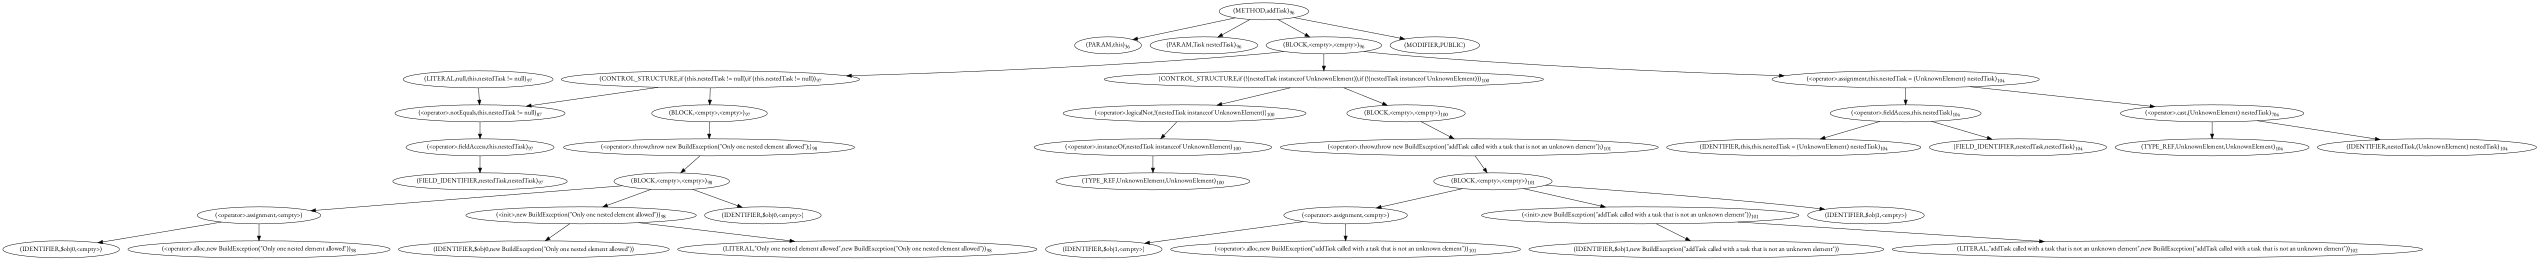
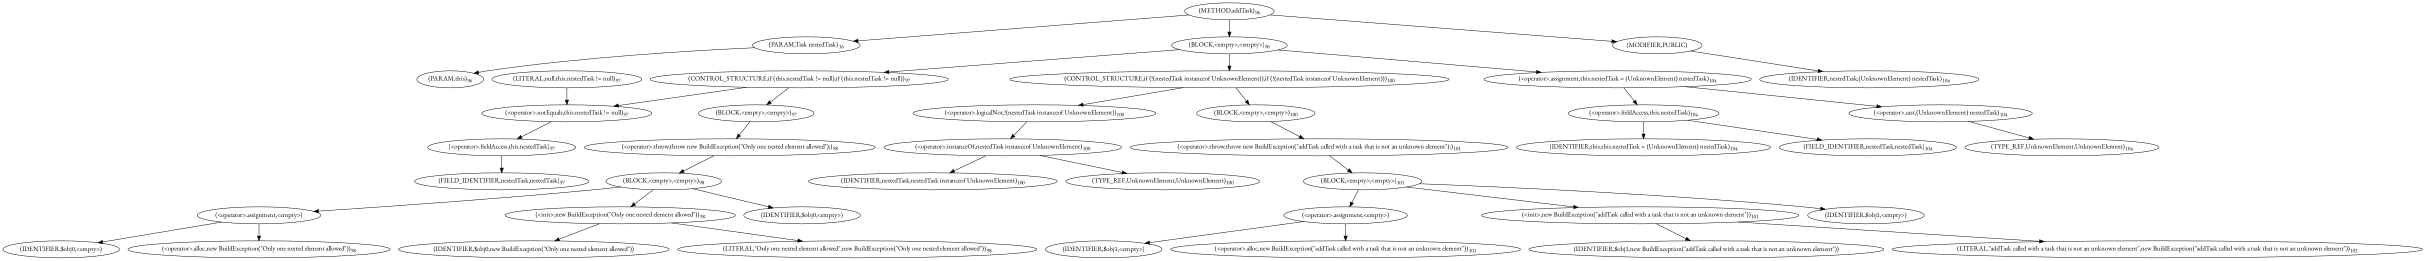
  digraph {
    fontname="EB Garamond"
    node [fontname="EB Garamond"]
    edge [fontname="EB Garamond"]
    n1 [label=<(METHOD,addTask)<SUB>96</SUB>>]
-   n2 [label=<(PARAM,this)<SUB>36</SUB>>]
-   n3 [label=<(PARAM,Task nestedTask)<SUB>96</SUB>>]
+   n2 [label=<(PARAM,this)<SUB>96</SUB>>]
+   n3 [label=<(PARAM,Task nestedTask)<SUB>16</SUB>>]
    n4 [label=<(BLOCK,&lt;empty&gt;,&lt;empty&gt;)<SUB>96</SUB>>]
    n5 [label=<(MODIFIER,PUBLIC)>]
    n6 [label=<(CONTROL_STRUCTURE,if (this.nestedTask != null),if (this.nestedTask != null))<SUB>97</SUB>>]
    n7 [label=<(CONTROL_STRUCTURE,if (!(nestedTask instanceof UnknownElement)),if (!(nestedTask instanceof UnknownElement)))<SUB>100</SUB>>]
    n8 [label=<(&lt;operator&gt;.assignment,this.nestedTask = (UnknownElement) nestedTask)<SUB>104</SUB>>]
-   n9 [label=<(&lt;operator&gt;.notEquals,this.nestedTask != null)<SUB>87</SUB>>]
+   n9 [label=<(&lt;operator&gt;.notEquals,this.nestedTask != null)<SUB>97</SUB>>]
    n10 [label=<(BLOCK,&lt;empty&gt;,&lt;empty&gt;)<SUB>97</SUB>>]
    n11 [label=<(&lt;operator&gt;.logicalNot,!(nestedTask instanceof UnknownElement))<SUB>100</SUB>>]
    n12 [label=<(BLOCK,&lt;empty&gt;,&lt;empty&gt;)<SUB>100</SUB>>]
    n13 [label=<(&lt;operator&gt;.fieldAccess,this.nestedTask)<SUB>104</SUB>>]
-   n14 [label=<(&lt;operator&gt;.cast,(UnknownElement) nestedTask)<SUB>704</SUB>>]
+   n14 [label=<(&lt;operator&gt;.cast,(UnknownElement) nestedTask)<SUB>104</SUB>>]
    n15 [label=<(&lt;operator&gt;.fieldAccess,this.nestedTask)<SUB>97</SUB>>]
    n16 [label=<(&lt;operator&gt;.throw,throw new BuildException(&quot;Only one nested element allowed&quot;);)<SUB>98</SUB>>]
    n17 [label=<(FIELD_IDENTIFIER,nestedTask,nestedTask)<SUB>97</SUB>>]
    n18 [label=<(LITERAL,null,this.nestedTask != null)<SUB>97</SUB>>]
    n19 [label=<(BLOCK,&lt;empty&gt;,&lt;empty&gt;)<SUB>98</SUB>>]
    n20 [label=<(&lt;operator&gt;.assignment,&lt;empty&gt;)>]
    n21 [label=<(&lt;init&gt;,new BuildException(&quot;Only one nested element allowed&quot;))<SUB>98</SUB>>]
    n22 [label=<(IDENTIFIER,$obj0,&lt;empty&gt;)>]
    n23 [label=<(IDENTIFIER,$obj0,&lt;empty&gt;)>]
    n24 [label=<(&lt;operator&gt;.alloc,new BuildException(&quot;Only one nested element allowed&quot;))<SUB>98</SUB>>]
    n25 [label=<(IDENTIFIER,$obj0,new BuildException(&quot;Only one nested element allowed&quot;))>]
    n26 [label=<(LITERAL,&quot;Only one nested element allowed&quot;,new BuildException(&quot;Only one nested element allowed&quot;))<SUB>98</SUB>>]
    n27 [label=<(&lt;operator&gt;.instanceOf,nestedTask instanceof UnknownElement)<SUB>100</SUB>>]
    n28 [label=<(&lt;operator&gt;.throw,throw new BuildException(&quot;addTask called with a task that is not an unknown element&quot;);)<SUB>101</SUB>>]
+   n29 [label=<(IDENTIFIER,nestedTask,nestedTask instanceof UnknownElement)<SUB>100</SUB>>]
    n30 [label=<(TYPE_REF,UnknownElement,UnknownElement)<SUB>100</SUB>>]
    n31 [label=<(BLOCK,&lt;empty&gt;,&lt;empty&gt;)<SUB>101</SUB>>]
    n32 [label=<(&lt;operator&gt;.assignment,&lt;empty&gt;)>]
    n33 [label=<(&lt;init&gt;,new BuildException(&quot;addTask called with a task that is not an unknown element&quot;))<SUB>101</SUB>>]
    n34 [label=<(IDENTIFIER,$obj1,&lt;empty&gt;)>]
    n35 [label=<(IDENTIFIER,$obj1,&lt;empty&gt;)>]
    n36 [label=<(&lt;operator&gt;.alloc,new BuildException(&quot;addTask called with a task that is not an unknown element&quot;))<SUB>101</SUB>>]
    n37 [label=<(IDENTIFIER,$obj1,new BuildException(&quot;addTask called with a task that is not an unknown element&quot;))>]
    n38 [label=<(LITERAL,&quot;addTask called with a task that is not an unknown element&quot;,new BuildException(&quot;addTask called with a task that is not an unknown element&quot;))<SUB>102</SUB>>]
    n39 [label=<(IDENTIFIER,this,this.nestedTask = (UnknownElement) nestedTask)<SUB>104</SUB>>]
    n40 [label=<(FIELD_IDENTIFIER,nestedTask,nestedTask)<SUB>104</SUB>>]
    n41 [label=<(TYPE_REF,UnknownElement,UnknownElement)<SUB>104</SUB>>]
    n42 [label=<(IDENTIFIER,nestedTask,(UnknownElement) nestedTask)<SUB>104</SUB>>]
-   n1 -> n2
+   n3 -> n2
    n1 -> n3
    n1 -> n4
    n1 -> n5
    n4 -> n6
    n4 -> n7
    n4 -> n8
    n6 -> n9
    n6 -> n10
    n7 -> n11
    n7 -> n12
    n8 -> n13
    n8 -> n14
    n9 -> n15
    n10 -> n16
    n11 -> n27
    n12 -> n28
    n13 -> n39
    n13 -> n40
    n14 -> n41
-   n14 -> n42
+   n5 -> n42
    n15 -> n17
    n16 -> n19
    n18 -> n9
    n19 -> n20
    n19 -> n21
    n19 -> n22
    n20 -> n23
    n20 -> n24
    n21 -> n25
    n21 -> n26
+   n27 -> n29
    n27 -> n30
    n28 -> n31
    n31 -> n32
    n31 -> n33
    n31 -> n34
    n32 -> n35
    n32 -> n36
    n33 -> n37
    n33 -> n38
  }
